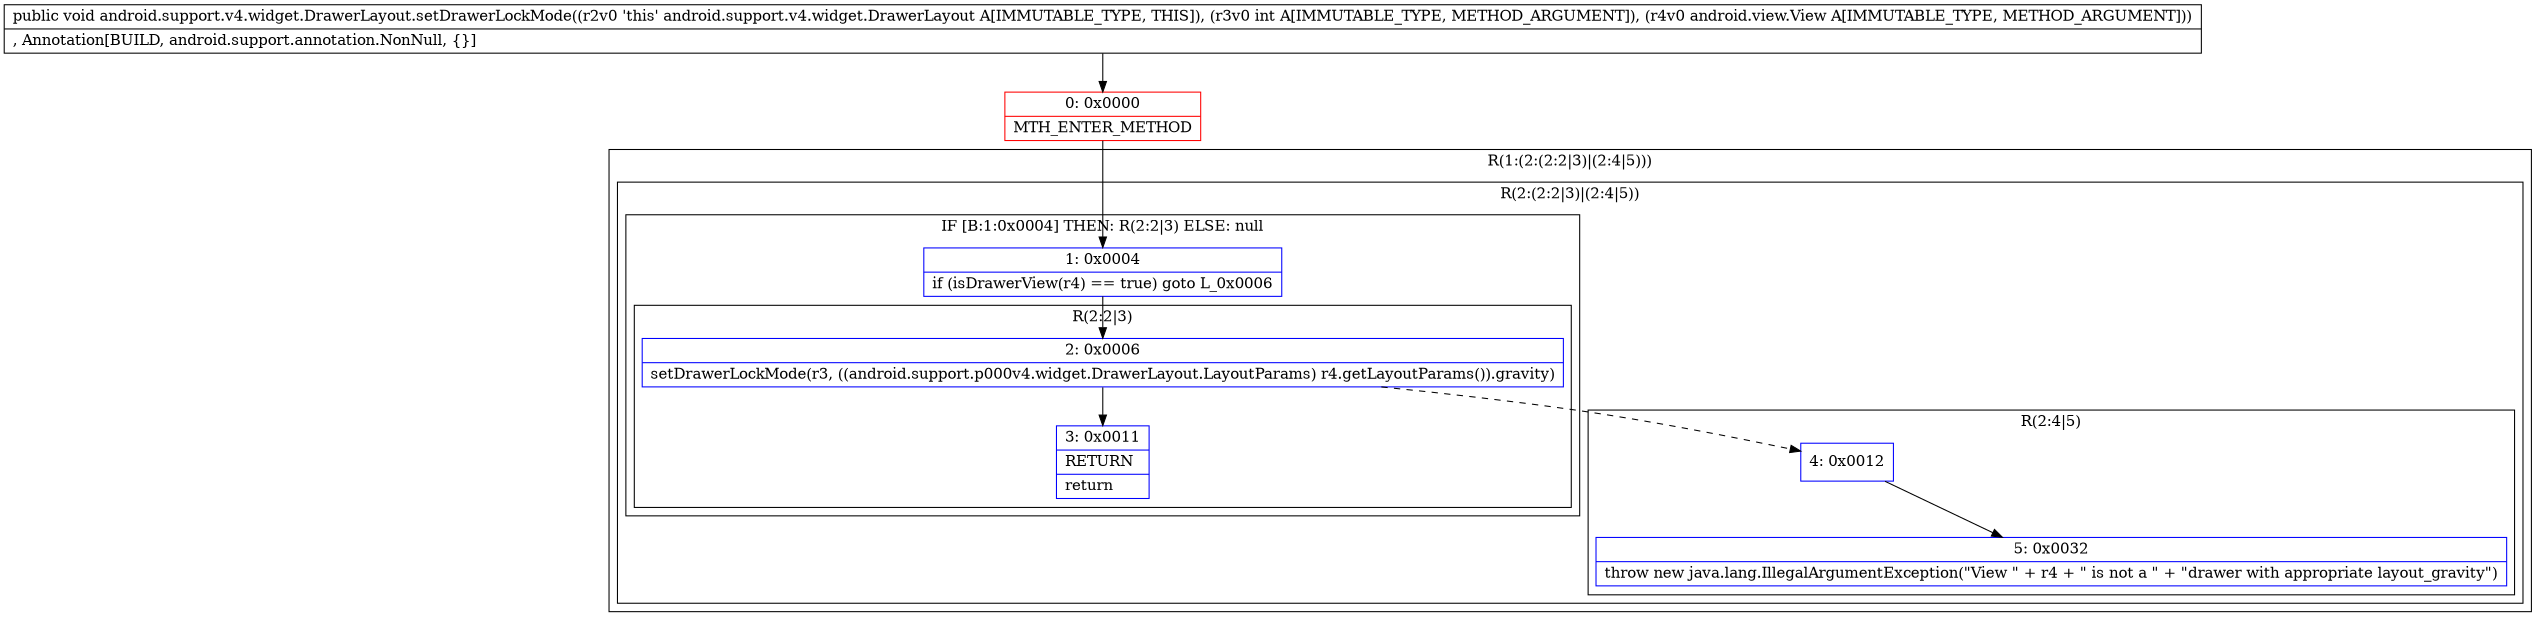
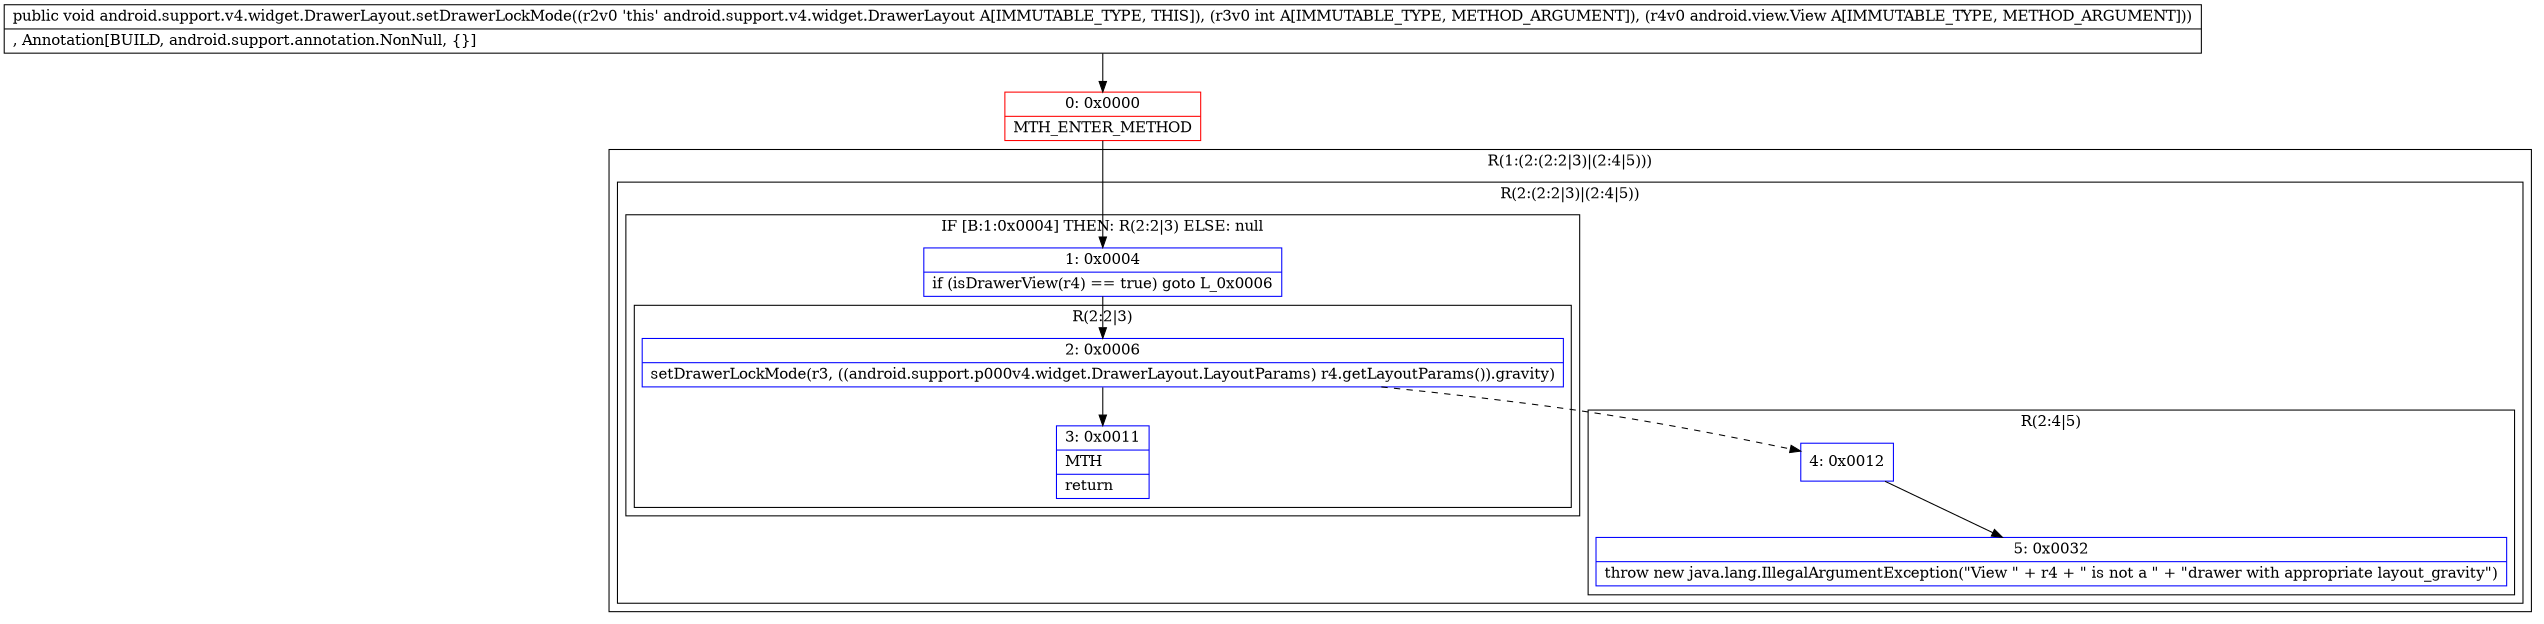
  digraph {
    node [color=blue shape=record]
    n1 [label="{2\:\ 0x0006|setDrawerLockMode(r3, ((android.support.p000v4.widget.DrawerLayout.LayoutParams) r4.getLayoutParams()).gravity)\l}"]
-   n2 [label="{3\:\ 0x0011|RETURN\l|return\l}"]
+   n2 [label="{3\:\ 0x0011|MTH\l|return\l}"]
    n3 [label="{1\:\ 0x0004|if (isDrawerView(r4) == true) goto L_0x0006\l}"]
    n4 [label="{4\:\ 0x0012}"]
    n5 [label="{5\:\ 0x0032|throw new java.lang.IllegalArgumentException(\"View \" + r4 + \" is not a \" + \"drawer with appropriate layout_gravity\")\l}"]
    n6 [color=red label="{0\:\ 0x0000|MTH_ENTER_METHOD\l}"]
    n7 [label="{public void android.support.v4.widget.DrawerLayout.setDrawerLockMode((r2v0 'this' android.support.v4.widget.DrawerLayout A[IMMUTABLE_TYPE, THIS]), (r3v0 int A[IMMUTABLE_TYPE, METHOD_ARGUMENT]), (r4v0 android.view.View A[IMMUTABLE_TYPE, METHOD_ARGUMENT]))  | , Annotation[BUILD, android.support.annotation.NonNull, \{\}]\l}" color=""]
    subgraph cluster_1 {
      label="R(1:(2:(2:2|3)|(2:4|5)))"
      subgraph cluster_2 {
        label="R(2:(2:2|3)|(2:4|5))"
        subgraph cluster_3 {
          label="IF [B:1:0x0004] THEN: R(2:2|3) ELSE: null"
          n3
          subgraph cluster_4 {
            label="R(2:2|3)"
            n1
            n2
          }
        }
        subgraph cluster_5 {
          label="R(2:4|5)"
          n4
          n5
        }
      }
    }
    n1 -> n2
    n1 -> n4 [style=dashed]
    n3 -> n1
    n4 -> n5
    n6 -> n3
    n7 -> n6
  }
